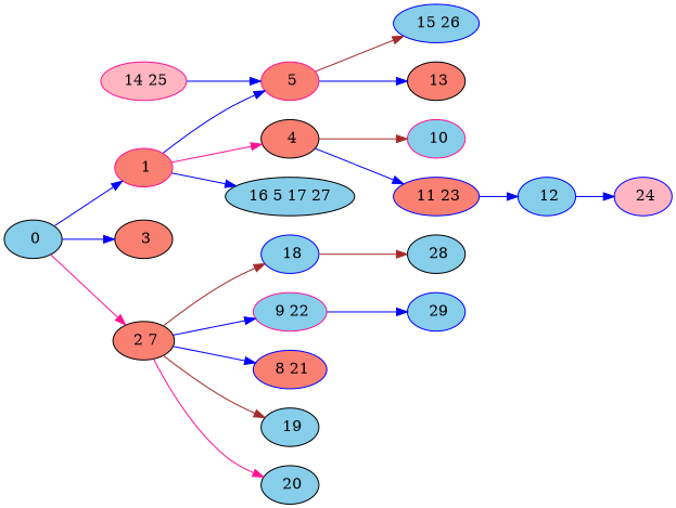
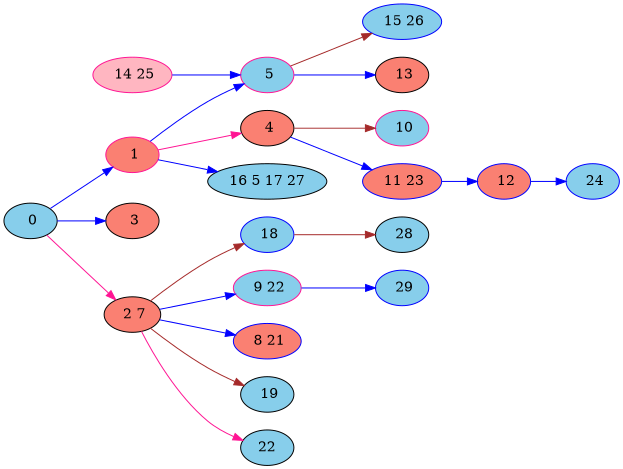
  digraph {
    rankdir=LR
    node [color=black fillcolor=skyblue style=filled]
    edge [color=blue]
    " 1" [color=deeppink fillcolor=salmon]
    " 0"
    " 3" [fillcolor=salmon]
    " 2 7" [fillcolor=salmon]
    " 4" [fillcolor=salmon]
    n6 [label="16 5 17 27"]
-   " 5" [color=deeppink fillcolor=salmon]
+   " 5" [color=deeppink]
    " 18" [color=blue]
    " 9 22" [color=deeppink]
    " 8 21" [color=blue fillcolor=salmon]
    " 19"
-   " 20"
+   " 20" [label=22]
    " 10" [color=deeppink]
    " 11 23" [color=blue fillcolor=salmon]
    " 15 26" [color=blue]
    " 13" [fillcolor=salmon]
    " 28"
    " 29" [color=blue]
-   " 12" [color=blue]
-   " 24" [color=blue fillcolor=lightpink]
+   " 12" [color=blue fillcolor=salmon]
+   " 24" [color=blue]
    " 14 25" [color=deeppink fillcolor=lightpink]
    " 1" -> " 4" [color=deeppink]
    " 1" -> n6
    " 1" -> " 5"
    " 0" -> " 1"
    " 0" -> " 3"
    " 0" -> " 2 7" [color=deeppink]
    " 2 7" -> " 18" [color=brown]
    " 2 7" -> " 9 22"
    " 2 7" -> " 8 21"
    " 2 7" -> " 19" [color=brown]
    " 2 7" -> " 20" [color=deeppink]
    " 4" -> " 10" [color=brown]
    " 4" -> " 11 23"
    " 5" -> " 15 26" [color=brown]
    " 5" -> " 13"
    " 18" -> " 28" [color=brown]
    " 9 22" -> " 29"
    " 11 23" -> " 12"
    " 12" -> " 24"
    " 14 25" -> " 5"
  }
